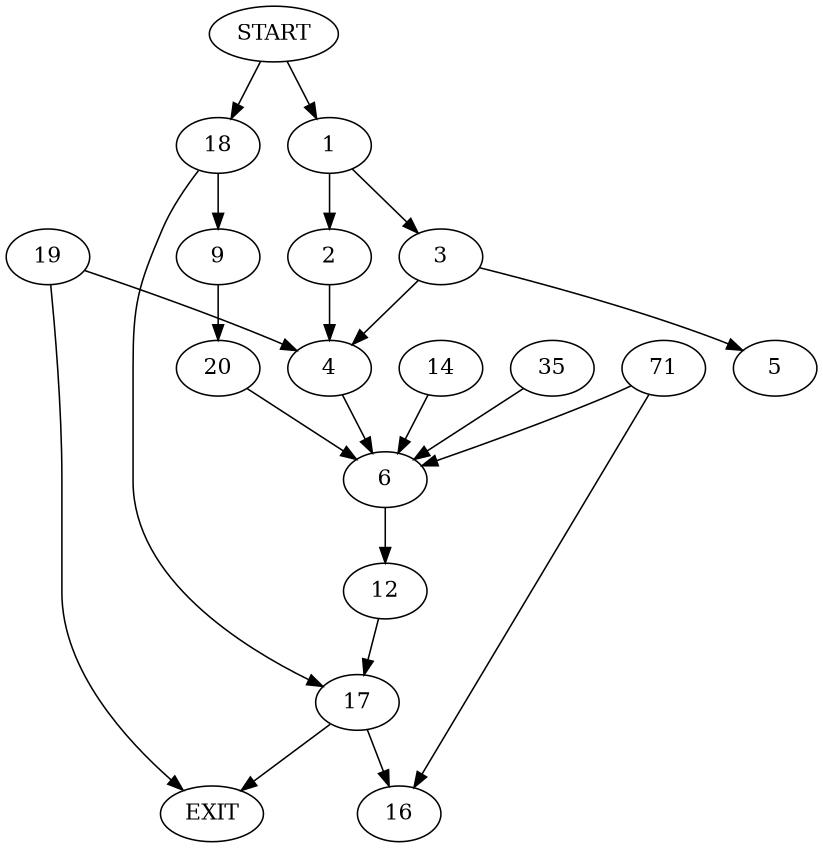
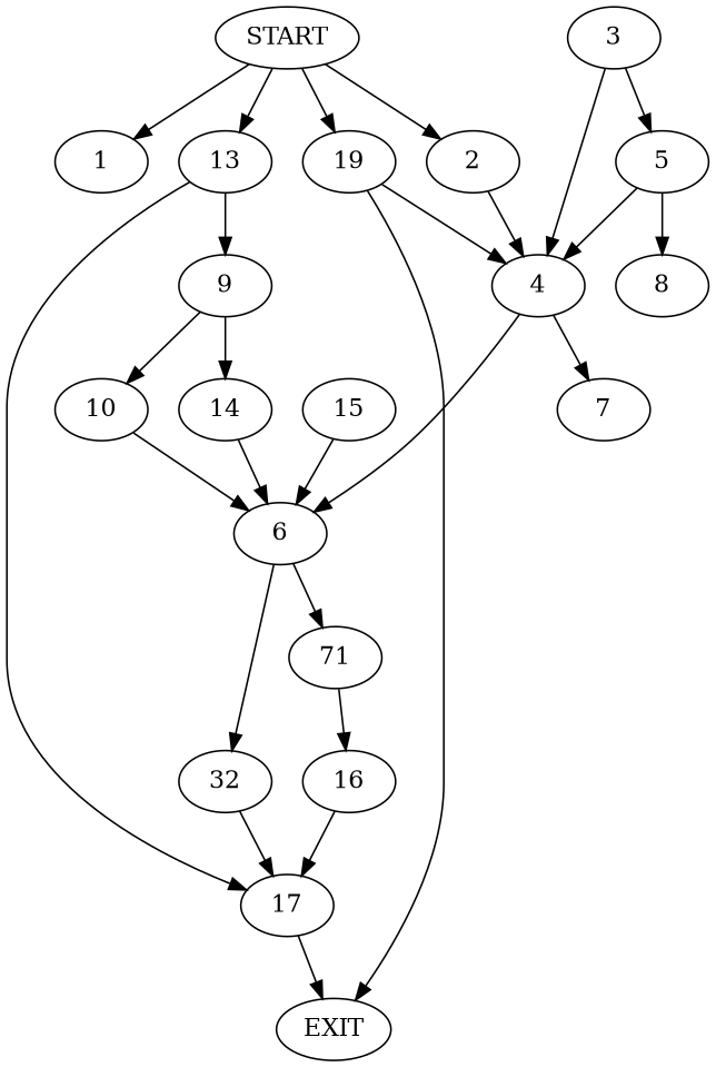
  digraph {
    n1 [label=START]
    1
-   18
+   18 [label=13]
    19
    2
    3
    9
    17
    n9 [label=EXIT]
    4
    5
    6
+   7
+   8
    n15 [label=71]
-   12
+   12 [label=32]
    16
-   10 [label=20]
+   10
    14
-   15 [label=35]
+   15
    n1 -> 1
    n1 -> 18
-   1 -> 2
-   1 -> 3
+   n1 -> 19
+   n1 -> 2
    18 -> 9
    18 -> 17
    19 -> n9
    19 -> 4
    2 -> 4
    3 -> 4
    3 -> 5
    9 -> 10
+   9 -> 14
    17 -> n9
    4 -> 6
-   n15 -> 6
+   4 -> 7
+   5 -> 4
+   5 -> 8
+   6 -> n15
    6 -> 12
    n15 -> 16
    12 -> 17
-   17 -> 16
+   16 -> 17
    10 -> 6
    14 -> 6
    15 -> 6
  }
